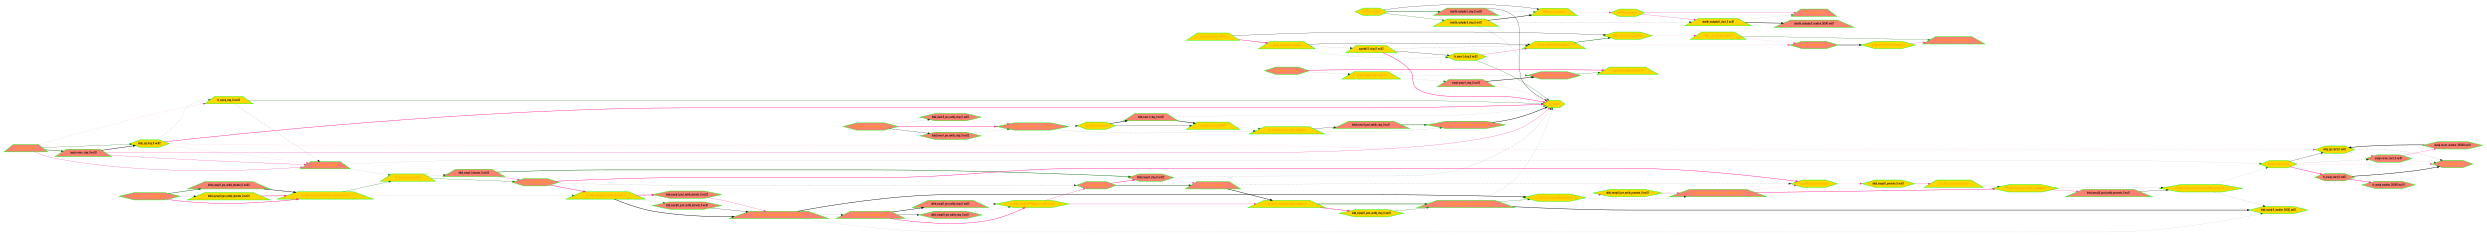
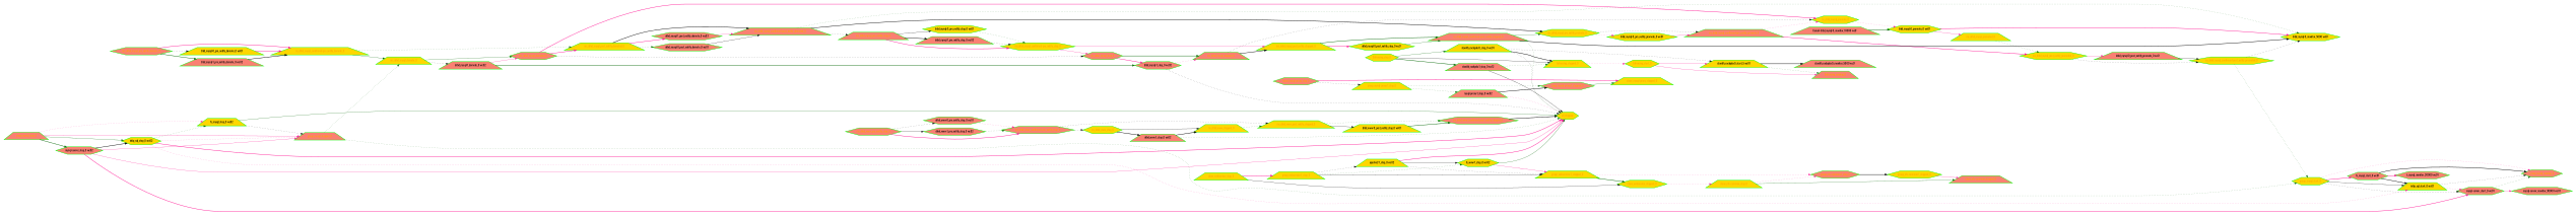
  digraph {
    fontname=Oswald
    rankdir=LR
    node [color=green fillcolor=gold fontcolor=orange fontname=Oswald shape=hexagon style="bold,filled"]
    edge [color=black fontname=Oswald style=dotted]
+   "Cancel drbd_mysql:0_monitor_10000 wc01" [fillcolor=salmon fontcolor=black shape=trapezium]
    "drbd_mysql:0_promote_0 wc01" [fontcolor=black]
    "drbd_mysql:0_monitor_5000 wc01" [fontcolor=black]
    ms_drbd_mysql_promoted_0 [shape=trapezium]
    ms_drbd_mysql_post_notify_promoted_0
    DoFencing_running_0 [fillcolor=salmon shape=trapezium]
    DoFencing_start_0
    n8 [fontcolor=black label="stonith_rackpdu:0_start_5 wc01" shape=trapezium]
    "stonith_rackpdu:0_monitor_5000 wc01" [fillcolor=salmon fontcolor=black shape=trapezium]
    DoFencing_stopped_0 [shape=trapezium]
    DoFencing_stop_0
    "stonith_rackpdu:0_stop_0 wc01" [fontcolor=black shape=trapezium]
-   "stonith_rackpdu:1_stop_0 wc02" [fillcolor=salmon fontcolor=black shape=trapezium]
+   "stonith_rackpdu:1_stop_0 wc02" [fillcolor=salmon fontcolor=black shape=trapezium label="stonith_rackpdu:1_stop_0 wc12"]
    all_stopped
    "apache2:1_stop_0 wc02" [fontcolor=black shape=trapezium]
    "fs_www:1_stop_0 wc02" [fontcolor=black]
    "group_webservice:1_stopped_0" [shape=trapezium]
    "group_nfs-common:1_stop_0" [fillcolor=salmon]
    clone_webservice_stopped_0
    "group_nfs-common:1_stopped_0"
    "clone_nfs-common_stop_0" [shape=trapezium]
    "clone_mysql-proxy_stop_0" [fillcolor=salmon]
    "clone_mysql-proxy_stopped_0" [shape=trapezium]
    "group_mysql-proxy:1_stop_0" [shape=trapezium]
    "group_mysql-proxy:1_stopped_0" [fillcolor=salmon]
    "mysql-proxy:1_stop_0 wc02" [fillcolor=salmon fontcolor=black shape=trapezium]
    "clone_nfs-common_stopped_0" [fillcolor=salmon shape=trapezium]
    clone_webservice_stop_0 [shape=trapezium]
    "group_webservice:1_stop_0" [shape=trapezium]
    "drbd_mysql:0_post_notify_demote_0 wc01" [fillcolor=salmon fontcolor=black]
    "ms_drbd_mysql_confirmed-post_notify_demoted_0" [fillcolor=salmon shape=trapezium]
    ms_drbd_mysql_pre_notify_promote_0
    ms_drbd_mysql_pre_notify_stop_0 [fillcolor=salmon shape=trapezium]
    "drbd_mysql:0_pre_notify_promote_0 wc01" [fontcolor=black]
    "ms_drbd_mysql_confirmed-pre_notify_promote_0" [fillcolor=salmon shape=trapezium]
-   "drbd_mysql:0_pre_notify_stop_0 wc01" [fillcolor=salmon fontcolor=black]
+   "drbd_mysql:0_pre_notify_stop_0 wc01" [fontcolor=black]
    "ms_drbd_mysql_confirmed-pre_notify_stop_0"
    "drbd_mysql:1_pre_notify_stop_0 wc02" [fillcolor=salmon fontcolor=black shape=trapezium]
    "drbd_mysql:0_post_notify_promote_0 wc01" [fillcolor=salmon fontcolor=black shape=trapezium]
    "ms_drbd_mysql_confirmed-post_notify_promoted_0"
    group_mysql_start_0
    "fs_mysql_start_0 wc01" [fillcolor=salmon fontcolor=black]
    group_mysql_running_0 [fillcolor=salmon]
-   "intip_sql_start_0 wc01" [fontcolor=black]
+   "intip_sql_start_0 wc01" [fontcolor=black shape=trapezium]
    "mysql-server_start_0 wc01" [fillcolor=salmon fontcolor=black]
    "drbd_mysql:0_post_notify_stop_0 wc01" [fontcolor=black]
    "ms_drbd_mysql_confirmed-post_notify_stopped_0" [fillcolor=salmon shape=trapezium]
    "drbd_mysql:0_pre_notify_demote_0 wc01" [fontcolor=black shape=trapezium]
    "ms_drbd_mysql_confirmed-pre_notify_demote_0" [shape=trapezium]
    ms_drbd_mysql_demote_0 [shape=trapezium]
    ms_drbd_mysql_post_notify_demoted_0 [shape=trapezium]
    "drbd_mysql:1_demote_0 wc02" [fillcolor=salmon fontcolor=black shape=trapezium]
    ms_drbd_mysql_demoted_0 [fillcolor=salmon]
    "drbd_mysql:1_post_notify_demote_0 wc02" [fillcolor=salmon fontcolor=black]
    ms_drbd_mysql_promote_0
    ms_drbd_mysql_post_notify_stopped_0 [shape=trapezium]
    ms_drbd_mysql_stop_0 [fillcolor=salmon]
    "drbd_mysql:1_stop_0 wc02" [fillcolor=salmon fontcolor=black]
    ms_drbd_mysql_stopped_0 [fillcolor=salmon shape=trapezium]
    "drbd_mysql:1_pre_notify_demote_0 wc02" [fillcolor=salmon fontcolor=black shape=trapezium]
-   "drbd_www:0_post_notify_stop_0 wc01" [fillcolor=salmon fontcolor=black shape=trapezium]
+   "drbd_www:0_post_notify_stop_0 wc01" [fontcolor=black shape=trapezium]
    "ms_drbd_www_confirmed-post_notify_stopped_0" [fillcolor=salmon]
    "drbd_www:0_pre_notify_stop_0 wc01" [fillcolor=salmon fontcolor=black]
    "ms_drbd_www_confirmed-pre_notify_stop_0" [fillcolor=salmon]
    ms_drbd_www_post_notify_stopped_0 [shape=trapezium]
    ms_drbd_www_stop_0
    "drbd_www:1_stop_0 wc02" [fillcolor=salmon fontcolor=black shape=trapezium]
    ms_drbd_www_stopped_0 [shape=trapezium]
    "drbd_www:1_pre_notify_stop_0 wc02" [fillcolor=salmon fontcolor=black]
    "fs_mysql_monitor_30000 wc01" [fillcolor=salmon fontcolor=black]
    "mysql-server_monitor_30000 wc01" [fillcolor=salmon fontcolor=black]
    "fs_mysql_stop_0 wc02" [fontcolor=black shape=trapezium]
    group_mysql_stopped_0 [fillcolor=salmon shape=trapezium]
    group_mysql_stop_0 [fillcolor=salmon shape=trapezium]
    "intip_sql_stop_0 wc02" [fontcolor=black]
-   "mysql-server_stop_0 wc02" [fillcolor=salmon fontcolor=black shape=trapezium]
+   "mysql-server_stop_0 wc02" [fillcolor=salmon fontcolor=black]
    ms_drbd_mysql_pre_notify_demote_0 [fillcolor=salmon]
    ms_drbd_www_pre_notify_stop_0 [fillcolor=salmon]
+   "Cancel drbd_mysql:0_monitor_10000 wc01" -> "drbd_mysql:0_promote_0 wc01" [color=darkgreen style=bold]
+   "drbd_mysql:0_promote_0 wc01" -> "drbd_mysql:0_monitor_5000 wc01" [color=deeppink style=bold]
    "drbd_mysql:0_promote_0 wc01" -> ms_drbd_mysql_promoted_0 [color=deeppink style=solid]
    ms_drbd_mysql_promoted_0 -> ms_drbd_mysql_post_notify_promoted_0 [color=darkgreen]
    ms_drbd_mysql_post_notify_promoted_0 -> "drbd_mysql:0_post_notify_promote_0 wc01" [color=deeppink style=solid]
    ms_drbd_mysql_post_notify_promoted_0 -> "ms_drbd_mysql_confirmed-post_notify_promoted_0"
    DoFencing_start_0 -> DoFencing_running_0 [color=deeppink style=solid]
    DoFencing_start_0 -> n8 [color=deeppink style=solid]
    n8 -> DoFencing_running_0 [color=darkgreen]
    n8 -> "stonith_rackpdu:0_monitor_5000 wc01" [style=bold]
    DoFencing_stopped_0 -> DoFencing_start_0 [color=deeppink]
    DoFencing_stop_0 -> DoFencing_stopped_0 [style=solid]
    DoFencing_stop_0 -> "stonith_rackpdu:0_stop_0 wc01" [color=darkgreen style=solid]
    DoFencing_stop_0 -> "stonith_rackpdu:1_stop_0 wc02" [color=darkgreen style=bold]
    "stonith_rackpdu:0_stop_0 wc01" -> n8
    "stonith_rackpdu:0_stop_0 wc01" -> DoFencing_stopped_0 [style=bold]
    "stonith_rackpdu:0_stop_0 wc01" -> all_stopped
    "stonith_rackpdu:1_stop_0 wc02" -> DoFencing_stopped_0 [color=darkgreen]
    "stonith_rackpdu:1_stop_0 wc02" -> all_stopped [style=solid]
    "apache2:1_stop_0 wc02" -> all_stopped [color=deeppink style=bold]
    "apache2:1_stop_0 wc02" -> "fs_www:1_stop_0 wc02" [style=solid]
    "apache2:1_stop_0 wc02" -> "group_webservice:1_stopped_0"
    "fs_www:1_stop_0 wc02" -> all_stopped [color=darkgreen style=solid]
    "fs_www:1_stop_0 wc02" -> "group_webservice:1_stopped_0" [color=deeppink style=solid]
    "group_webservice:1_stopped_0" -> "group_nfs-common:1_stop_0" [color=deeppink]
    "group_webservice:1_stopped_0" -> clone_webservice_stopped_0 [color=darkgreen style=bold]
    "group_nfs-common:1_stop_0" -> "group_nfs-common:1_stopped_0" [style=bold]
    clone_webservice_stopped_0 -> "clone_nfs-common_stop_0" [color=deeppink]
    "group_nfs-common:1_stopped_0" -> "clone_nfs-common_stopped_0" [color=deeppink style=solid]
    "clone_nfs-common_stop_0" -> "group_nfs-common:1_stop_0" [color=deeppink]
    "clone_nfs-common_stop_0" -> "clone_nfs-common_stopped_0" [color=darkgreen style=solid]
    "clone_mysql-proxy_stop_0" -> "clone_mysql-proxy_stopped_0" [color=deeppink style=bold]
    "clone_mysql-proxy_stop_0" -> "group_mysql-proxy:1_stop_0"
    "group_mysql-proxy:1_stop_0" -> "group_mysql-proxy:1_stopped_0" [color=darkgreen]
    "group_mysql-proxy:1_stop_0" -> "mysql-proxy:1_stop_0 wc02" [color=darkgreen]
    "group_mysql-proxy:1_stopped_0" -> "clone_mysql-proxy_stopped_0" [color=darkgreen style=solid]
    "mysql-proxy:1_stop_0 wc02" -> all_stopped [color=deeppink]
    "mysql-proxy:1_stop_0 wc02" -> "group_mysql-proxy:1_stopped_0" [style=bold]
    clone_webservice_stop_0 -> clone_webservice_stopped_0 [style=solid]
    clone_webservice_stop_0 -> "group_webservice:1_stop_0" [color=deeppink style=bold]
    "group_webservice:1_stop_0" -> "apache2:1_stop_0 wc02"
    "group_webservice:1_stop_0" -> "fs_www:1_stop_0 wc02" [color=darkgreen]
    "group_webservice:1_stop_0" -> "group_webservice:1_stopped_0" [style=solid]
    "drbd_mysql:0_post_notify_demote_0 wc01" -> "ms_drbd_mysql_confirmed-post_notify_demoted_0" [style=solid]
    "ms_drbd_mysql_confirmed-post_notify_demoted_0" -> "drbd_mysql:0_monitor_5000 wc01" [color=darkgreen]
    "ms_drbd_mysql_confirmed-post_notify_demoted_0" -> ms_drbd_mysql_pre_notify_promote_0 [style=bold]
    "ms_drbd_mysql_confirmed-post_notify_demoted_0" -> ms_drbd_mysql_pre_notify_stop_0
    ms_drbd_mysql_pre_notify_promote_0 -> "drbd_mysql:0_pre_notify_promote_0 wc01" [color=deeppink]
    ms_drbd_mysql_pre_notify_promote_0 -> "ms_drbd_mysql_confirmed-pre_notify_promote_0"
    ms_drbd_mysql_pre_notify_stop_0 -> "drbd_mysql:0_pre_notify_stop_0 wc01" [style=solid]
    ms_drbd_mysql_pre_notify_stop_0 -> "ms_drbd_mysql_confirmed-pre_notify_stop_0" [color=deeppink style=bold]
    ms_drbd_mysql_pre_notify_stop_0 -> "drbd_mysql:1_pre_notify_stop_0 wc02" [style=bold]
    "drbd_mysql:0_pre_notify_promote_0 wc01" -> "ms_drbd_mysql_confirmed-pre_notify_promote_0" [color=deeppink style=solid]
    "ms_drbd_mysql_confirmed-pre_notify_promote_0" -> ms_drbd_mysql_post_notify_promoted_0 [color=deeppink style=bold]
    "ms_drbd_mysql_confirmed-pre_notify_promote_0" -> ms_drbd_mysql_promote_0 [color=deeppink]
    "drbd_mysql:0_pre_notify_stop_0 wc01" -> "ms_drbd_mysql_confirmed-pre_notify_stop_0" [color=darkgreen]
    "ms_drbd_mysql_confirmed-pre_notify_stop_0" -> ms_drbd_mysql_post_notify_stopped_0 [color=deeppink style=solid]
    "ms_drbd_mysql_confirmed-pre_notify_stop_0" -> ms_drbd_mysql_stop_0 [color=deeppink style=solid]
    "drbd_mysql:1_pre_notify_stop_0 wc02" -> "ms_drbd_mysql_confirmed-pre_notify_stop_0"
    "drbd_mysql:0_post_notify_promote_0 wc01" -> "ms_drbd_mysql_confirmed-post_notify_promoted_0" [style=solid]
    "ms_drbd_mysql_confirmed-post_notify_promoted_0" -> "drbd_mysql:0_monitor_5000 wc01"
    "ms_drbd_mysql_confirmed-post_notify_promoted_0" -> group_mysql_start_0 [color=darkgreen]
    group_mysql_start_0 -> "fs_mysql_start_0 wc01" [color=deeppink style=bold]
    group_mysql_start_0 -> group_mysql_running_0 [color=deeppink]
    group_mysql_start_0 -> "intip_sql_start_0 wc01" [style=solid]
    group_mysql_start_0 -> "mysql-server_start_0 wc01"
    "fs_mysql_start_0 wc01" -> group_mysql_running_0 [style=bold]
-   "mysql-server_monitor_30000 wc01" -> "intip_sql_start_0 wc01" [style=bold]
+   "fs_mysql_start_0 wc01" -> "intip_sql_start_0 wc01" [style=bold]
    "fs_mysql_start_0 wc01" -> "fs_mysql_monitor_30000 wc01" [color=deeppink style=bold]
    "intip_sql_start_0 wc01" -> group_mysql_running_0
    "intip_sql_start_0 wc01" -> "mysql-server_start_0 wc01" [color=deeppink]
    "mysql-server_start_0 wc01" -> group_mysql_running_0 [color=darkgreen]
    "mysql-server_start_0 wc01" -> "mysql-server_monitor_30000 wc01" [color=deeppink style=solid]
    "drbd_mysql:0_post_notify_stop_0 wc01" -> "ms_drbd_mysql_confirmed-post_notify_stopped_0" [color=darkgreen style=solid]
    "ms_drbd_mysql_confirmed-post_notify_stopped_0" -> "drbd_mysql:0_monitor_5000 wc01" [style=bold]
    "ms_drbd_mysql_confirmed-post_notify_stopped_0" -> all_stopped [color=darkgreen]
    "ms_drbd_mysql_confirmed-post_notify_stopped_0" -> ms_drbd_mysql_pre_notify_promote_0 [color=darkgreen style=solid]
    "drbd_mysql:0_pre_notify_demote_0 wc01" -> "ms_drbd_mysql_confirmed-pre_notify_demote_0" [color=deeppink style=bold]
    "ms_drbd_mysql_confirmed-pre_notify_demote_0" -> ms_drbd_mysql_demote_0 [color=darkgreen style=solid]
    "ms_drbd_mysql_confirmed-pre_notify_demote_0" -> ms_drbd_mysql_post_notify_demoted_0 [color=darkgreen]
    ms_drbd_mysql_demote_0 -> "drbd_mysql:1_demote_0 wc02"
    ms_drbd_mysql_demote_0 -> ms_drbd_mysql_demoted_0 [color=darkgreen style=solid]
    ms_drbd_mysql_post_notify_demoted_0 -> "drbd_mysql:0_post_notify_demote_0 wc01" [color=darkgreen]
    ms_drbd_mysql_post_notify_demoted_0 -> "ms_drbd_mysql_confirmed-post_notify_demoted_0" [style=bold]
    ms_drbd_mysql_post_notify_demoted_0 -> "drbd_mysql:1_post_notify_demote_0 wc02" [color=deeppink style=bold]
    "drbd_mysql:1_demote_0 wc02" -> ms_drbd_mysql_demoted_0 [color=deeppink style=solid]
    "drbd_mysql:1_demote_0 wc02" -> "drbd_mysql:1_stop_0 wc02" [color=darkgreen style=bold]
    ms_drbd_mysql_demoted_0 -> ms_drbd_mysql_post_notify_demoted_0 [color=deeppink style=bold]
    ms_drbd_mysql_demoted_0 -> ms_drbd_mysql_promote_0 [color=deeppink style=bold]
    ms_drbd_mysql_demoted_0 -> ms_drbd_mysql_stop_0
    "drbd_mysql:1_post_notify_demote_0 wc02" -> "ms_drbd_mysql_confirmed-post_notify_demoted_0" [color=deeppink style=solid]
    ms_drbd_mysql_promote_0 -> "drbd_mysql:0_promote_0 wc01" [color=deeppink]
    ms_drbd_mysql_post_notify_stopped_0 -> "drbd_mysql:0_post_notify_stop_0 wc01" [color=deeppink style=bold]
    ms_drbd_mysql_post_notify_stopped_0 -> "ms_drbd_mysql_confirmed-post_notify_stopped_0" [color=darkgreen style=bold]
    ms_drbd_mysql_stop_0 -> "drbd_mysql:1_stop_0 wc02" [color=deeppink style=bold]
    ms_drbd_mysql_stop_0 -> ms_drbd_mysql_stopped_0 [color=darkgreen style=bold]
    "drbd_mysql:1_stop_0 wc02" -> all_stopped
    "drbd_mysql:1_stop_0 wc02" -> ms_drbd_mysql_stopped_0 [color=deeppink]
    ms_drbd_mysql_stopped_0 -> ms_drbd_mysql_promote_0
    ms_drbd_mysql_stopped_0 -> ms_drbd_mysql_post_notify_stopped_0 [style=bold]
    "drbd_mysql:1_pre_notify_demote_0 wc02" -> "ms_drbd_mysql_confirmed-pre_notify_demote_0" [style=bold]
    "drbd_www:0_post_notify_stop_0 wc01" -> "ms_drbd_www_confirmed-post_notify_stopped_0" [color=darkgreen style=bold]
    "ms_drbd_www_confirmed-post_notify_stopped_0" -> all_stopped [style=bold]
    "drbd_www:0_pre_notify_stop_0 wc01" -> "ms_drbd_www_confirmed-pre_notify_stop_0" [color=deeppink]
    "ms_drbd_www_confirmed-pre_notify_stop_0" -> ms_drbd_www_post_notify_stopped_0
    "ms_drbd_www_confirmed-pre_notify_stop_0" -> ms_drbd_www_stop_0
    ms_drbd_www_post_notify_stopped_0 -> "drbd_www:0_post_notify_stop_0 wc01" [style=solid]
    ms_drbd_www_post_notify_stopped_0 -> "ms_drbd_www_confirmed-post_notify_stopped_0" [color=darkgreen]
    ms_drbd_www_stop_0 -> "drbd_www:1_stop_0 wc02" [style=bold]
    ms_drbd_www_stop_0 -> ms_drbd_www_stopped_0 [style=solid]
    "drbd_www:1_stop_0 wc02" -> all_stopped [color=darkgreen]
    "drbd_www:1_stop_0 wc02" -> ms_drbd_www_stopped_0 [style=bold]
    ms_drbd_www_stopped_0 -> ms_drbd_www_post_notify_stopped_0 [color=darkgreen]
    "drbd_www:1_pre_notify_stop_0 wc02" -> "ms_drbd_www_confirmed-pre_notify_stop_0" [color=darkgreen]
    "fs_mysql_stop_0 wc02" -> all_stopped [color=darkgreen style=solid]
    "fs_mysql_stop_0 wc02" -> group_mysql_stopped_0
    group_mysql_stopped_0 -> group_mysql_start_0 [color=darkgreen]
    group_mysql_stopped_0 -> ms_drbd_mysql_demote_0 [color=darkgreen]
    group_mysql_stop_0 -> "fs_mysql_stop_0 wc02" [color=deeppink]
    group_mysql_stop_0 -> group_mysql_stopped_0 [color=deeppink style=solid]
    group_mysql_stop_0 -> "intip_sql_stop_0 wc02" [color=darkgreen style=solid]
    group_mysql_stop_0 -> "mysql-server_stop_0 wc02" [color=darkgreen style=bold]
    "intip_sql_stop_0 wc02" -> all_stopped [color=deeppink style=bold]
    "intip_sql_stop_0 wc02" -> "intip_sql_start_0 wc01" [color=deeppink]
    "intip_sql_stop_0 wc02" -> "fs_mysql_stop_0 wc02" [color=darkgreen]
    "intip_sql_stop_0 wc02" -> group_mysql_stopped_0 [color=deeppink]
    "mysql-server_stop_0 wc02" -> all_stopped [color=deeppink style=solid]
+   "mysql-server_stop_0 wc02" -> "mysql-server_start_0 wc01" [color=deeppink style=bold]
    "mysql-server_stop_0 wc02" -> group_mysql_stopped_0 [color=deeppink style=solid]
    "mysql-server_stop_0 wc02" -> "intip_sql_stop_0 wc02" [style=bold]
    ms_drbd_mysql_pre_notify_demote_0 -> "drbd_mysql:0_pre_notify_demote_0 wc01"
    ms_drbd_mysql_pre_notify_demote_0 -> "ms_drbd_mysql_confirmed-pre_notify_demote_0" [color=deeppink style=bold]
    ms_drbd_mysql_pre_notify_demote_0 -> "drbd_mysql:1_pre_notify_demote_0 wc02" [color=darkgreen style=bold]
    ms_drbd_www_pre_notify_stop_0 -> "drbd_www:0_pre_notify_stop_0 wc01"
    ms_drbd_www_pre_notify_stop_0 -> "ms_drbd_www_confirmed-pre_notify_stop_0" [color=deeppink style=bold]
    ms_drbd_www_pre_notify_stop_0 -> "drbd_www:1_pre_notify_stop_0 wc02" [style=solid]
  }
